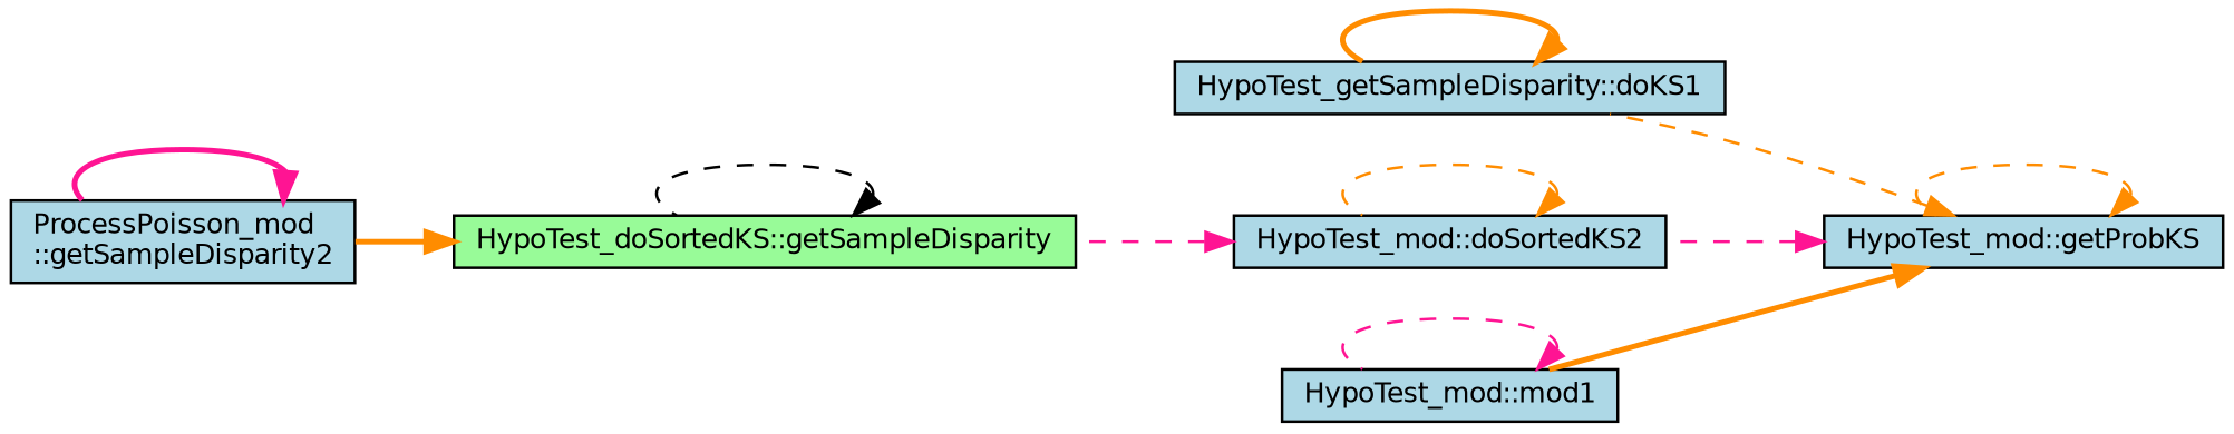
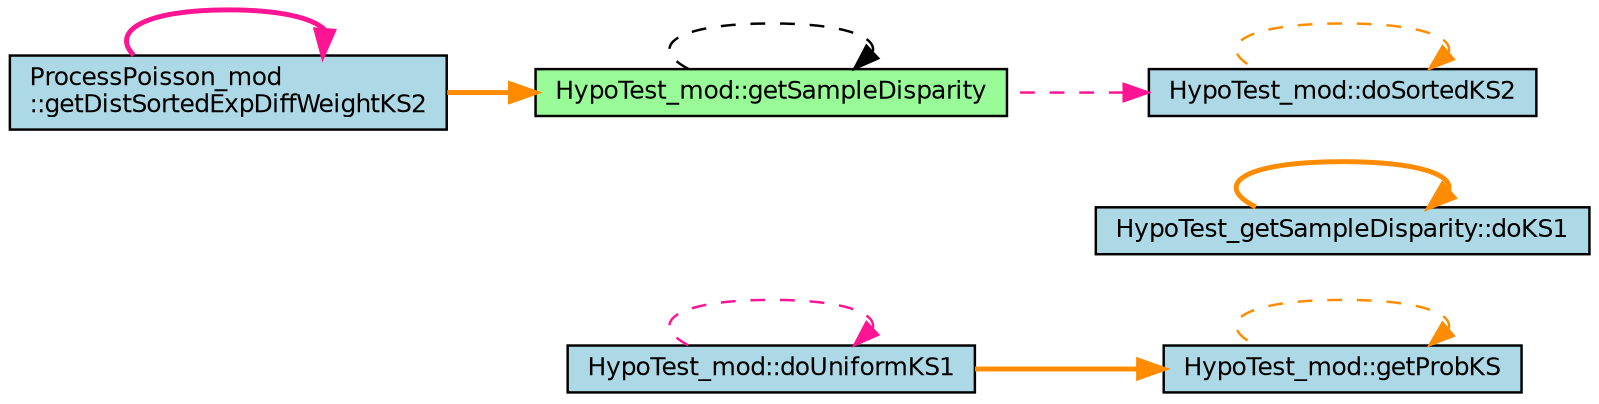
  digraph {
    rankdir=RL
    node [color=black fillcolor=lightblue fontname=Helvetica fontsize=10 shape=record style=filled]
    edge [color=darkorange dir=back fontname=Helvetica fontsize=10 labelfontname=Helvetica labelfontsize=10 style=dashed]
    n1 [fontcolor=black height=0.2 label="HypoTest_mod::getProbKS" width=0.4]
    n2 [height=0.2 label="HypoTest_getSampleDisparity::doKS1" width=0.4]
    n3 [height=0.2 label="HypoTest_mod::doSortedKS2" width=0.4]
-   n4 [height=0.2 label="HypoTest_mod::mod1" width=0.4]
-   n5 [fillcolor=palegreen height=0.2 label="HypoTest_doSortedKS::getSampleDisparity" width=0.4]
-   n6 [height=0.2 label="ProcessPoisson_mod\l::getSampleDisparity2" width=0.4]
+   n4 [height=0.2 label="HypoTest_mod::doUniformKS1" width=0.4]
+   n5 [fillcolor=palegreen height=0.2 label="HypoTest_mod::getSampleDisparity" width=0.4]
+   n6 [height=0.2 label="ProcessPoisson_mod\l::getDistSortedExpDiffWeightKS2" width=0.4]
    n1 -> n1
-   n1 -> n2
-   n1 -> n3 [color=deeppink]
    n1 -> n4 [style=bold]
    n2 -> n2 [style=bold]
    n3 -> n3
    n3 -> n5 [color=deeppink]
    n4 -> n4 [color=deeppink]
    n5 -> n5 [color=black]
    n5 -> n6 [style=bold]
    n6 -> n6 [color=deeppink style=bold]
  }
